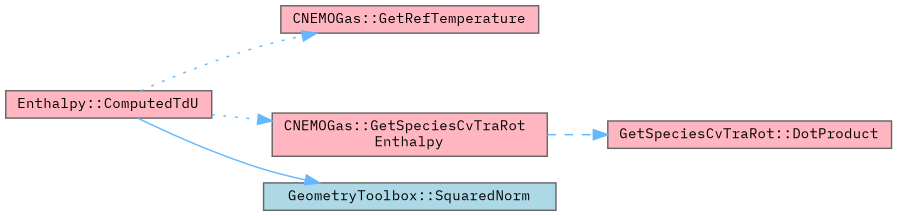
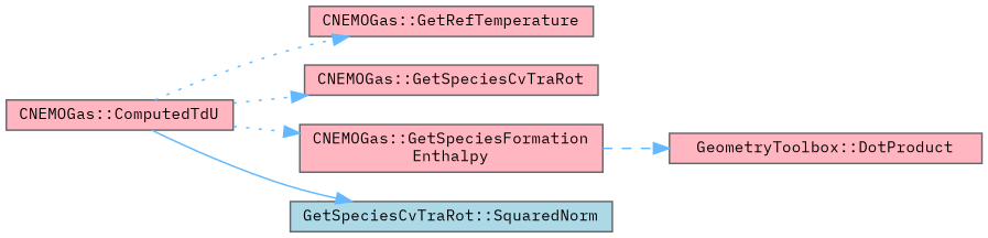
  digraph {
    fontname="IBM Plex Mono"
    rankdir=LR
    node [color=grey40 fillcolor=lightpink fontname="IBM Plex Mono" fontsize=10 shape=box style=filled]
    edge [color=steelblue1 fontname="IBM Plex Mono" fontsize=10 labelfontname=Helvetica labelfontsize=10 style=dotted]
-   n1 [color=gray40 fontcolor=black height=0.2 label="Enthalpy::ComputedTdU" width=0.4]
+   n1 [color=gray40 fontcolor=black height=0.2 label="CNEMOGas::ComputedTdU" width=0.4]
    n2 [height=0.2 label="CNEMOGas::GetRefTemperature" width=0.4]
-   n4 [height=0.2 label="CNEMOGas::GetSpeciesCvTraRot\lEnthalpy" width=0.4]
-   n5 [fillcolor=lightblue height=0.2 label="GeometryToolbox::SquaredNorm" width=0.4]
-   n6 [height=0.2 label="GetSpeciesCvTraRot::DotProduct" width=0.4]
+   n3 [height=0.2 label="CNEMOGas::GetSpeciesCvTraRot" width=0.4]
+   n4 [height=0.2 label="CNEMOGas::GetSpeciesFormation\lEnthalpy" width=0.4]
+   n5 [fillcolor=lightblue height=0.2 label="GetSpeciesCvTraRot::SquaredNorm" width=0.4]
+   n6 [height=0.2 label="GeometryToolbox::DotProduct" width=0.4]
    n1 -> n2
+   n1 -> n3
    n1 -> n4
    n1 -> n5 [style=solid]
    n4 -> n6 [style=dashed]
  }
